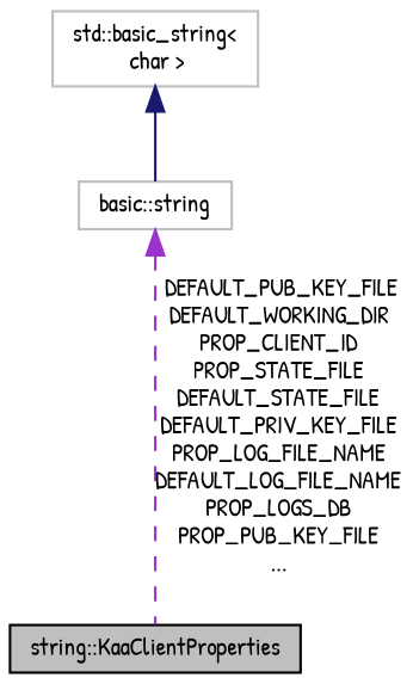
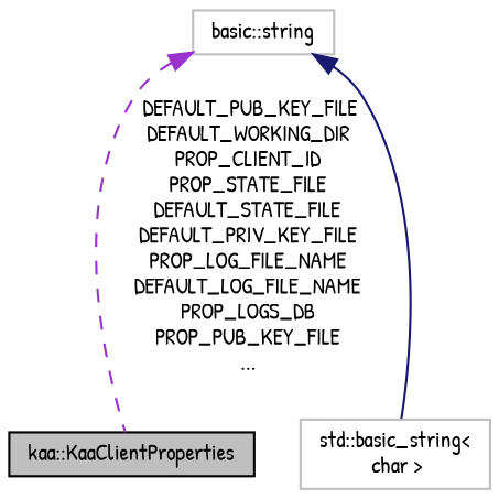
  digraph {
    fontname="Patrick Hand"
    node [color=grey75 fontname="Patrick Hand" fontsize=10 shape=record]
    edge [dir=back fontname="Patrick Hand" fontsize=10 labelfontname=FreeSans labelfontsize=10]
-   n1 [color=black fillcolor=grey75 fontcolor=black height=0.2 label="string::KaaClientProperties" style=filled width=0.4]
+   n1 [color=black fillcolor=grey75 fontcolor=black height=0.2 label="kaa::KaaClientProperties" style=filled width=0.4]
    n2 [height=0.2 label="basic::string" width=0.4]
    n3 [height=0.2 label="std::basic_string\<\l char \>" width=0.4]
    n2 -> n1 [color=darkorchid3 label=" DEFAULT_PUB_KEY_FILE\nDEFAULT_WORKING_DIR\nPROP_CLIENT_ID\nPROP_STATE_FILE\nDEFAULT_STATE_FILE\nDEFAULT_PRIV_KEY_FILE\nPROP_LOG_FILE_NAME\nDEFAULT_LOG_FILE_NAME\nPROP_LOGS_DB\nPROP_PUB_KEY_FILE\n..." style=dashed]
-   n3 -> n2 [color=midnightblue style=solid]
+   n2 -> n3 [color=midnightblue style=solid]
  }
